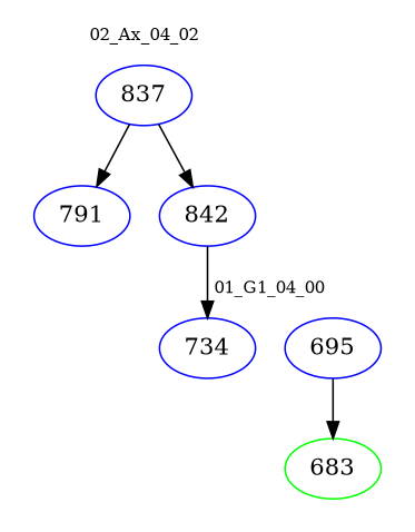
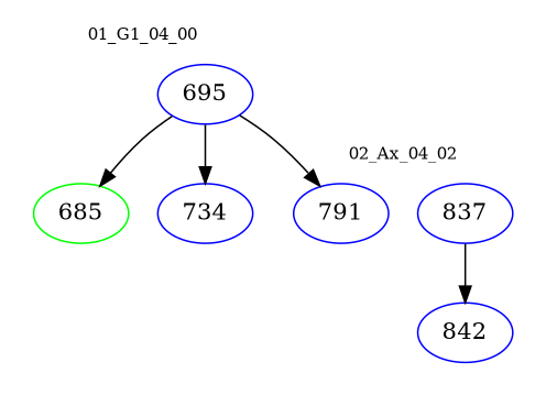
  digraph {
    node [color=blue]
    edge [color=black]
    n1 [label=837]
    n2 [label=791]
    n3 [label=842]
    n4 [label=695]
-   n5 [color=green label=683]
+   n5 [color=green label=685]
    n6 [label=734]
    subgraph cluster_1 {
      color=white
      fontsize=10
      label="02_Ax_04_02"
      n1
      n2
      n3
    }
    subgraph cluster_2 {
      color=white
      fontsize=10
      label="01_G1_04_00"
      n4
      n5
      n6
    }
-   n1 -> n2
+   n4 -> n2
    n1 -> n3
    n4 -> n5
-   n3 -> n6
+   n4 -> n6
  }
